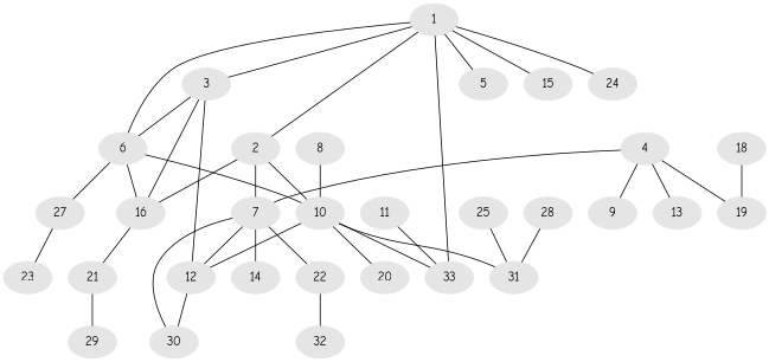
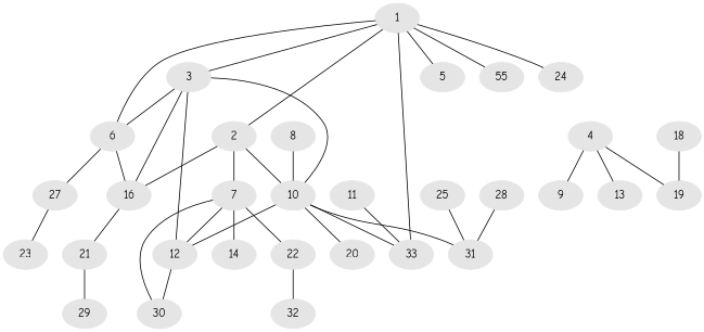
  graph {
    fontname="Comic Neue"
    node [color=gray90 fontname="Comic Neue" style=filled]
    edge [fontname="Comic Neue" weight=1.0]
    1
    2
    3
    5
    6
-   15
+   15 [label=55]
    24
    33
    7
    10
    16
    12
    27
    14
    22
    30
    20
    31
    21
    4
    9
    13
    19
    23
    32
    8
    11
    29
    18
    25
    28
    1 -- 2
    1 -- 3
    1 -- 5
    1 -- 6
    1 -- 15
    1 -- 24
    1 -- 33
    2 -- 7
    2 -- 10
    2 -- 16
    3 -- 6
-   6 -- 10
+   3 -- 10
    3 -- 16
    3 -- 12
    6 -- 16
    6 -- 27
    7 -- 12
    7 -- 14
    7 -- 22
    7 -- 30
    10 -- 33
    10 -- 12
    10 -- 20
    10 -- 31
    16 -- 21
    12 -- 30
    27 -- 23
    22 -- 32
    21 -- 29
-   4 -- 7
    4 -- 9
    4 -- 13
    4 -- 19
    8 -- 10
    11 -- 33
    18 -- 19
    25 -- 31
    28 -- 31
  }
